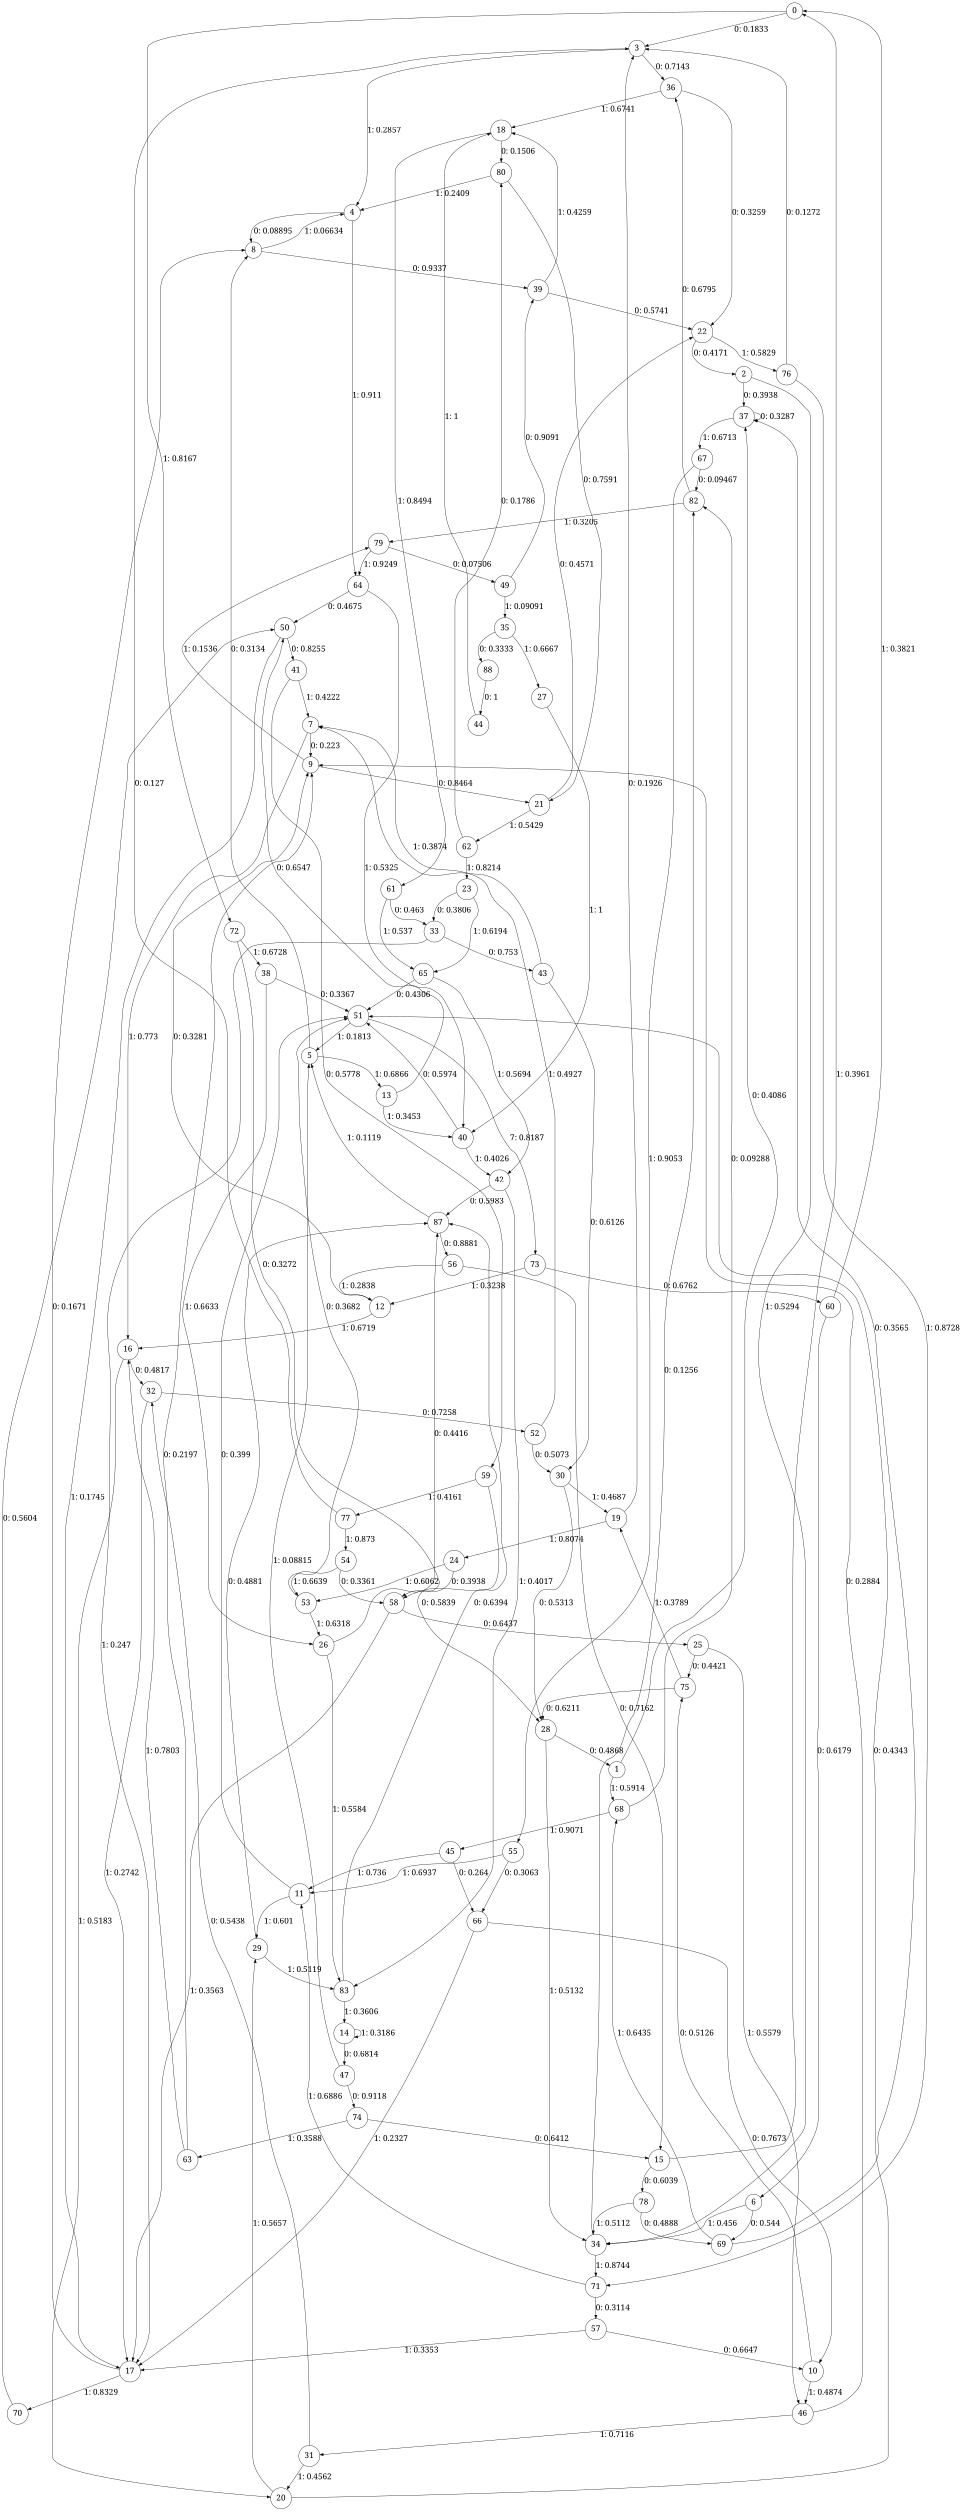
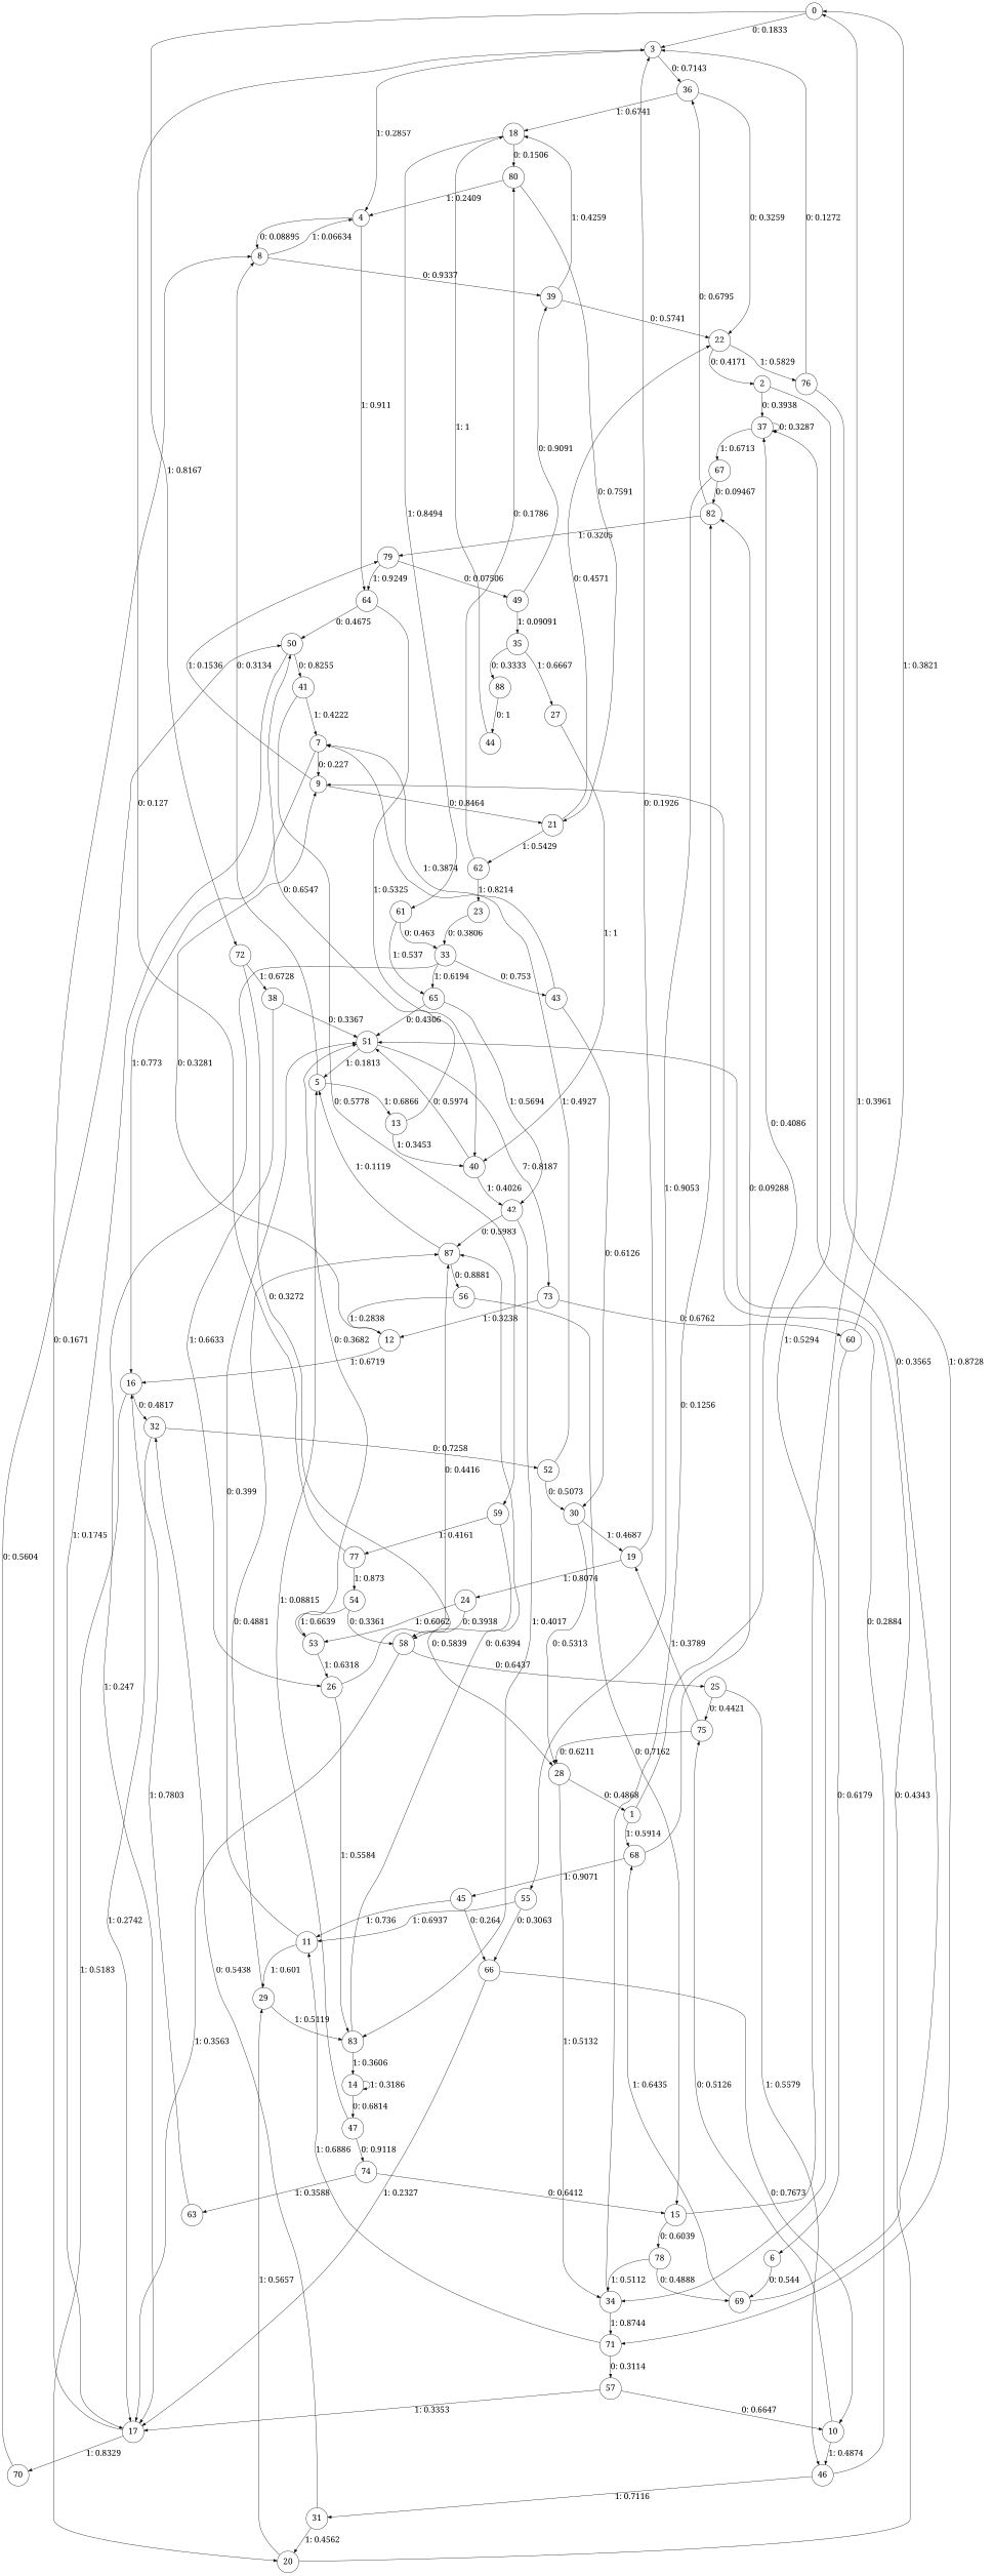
  digraph {
    fontname="Noto Serif"
    node [fontname="Noto Serif" fontsize=24 shape=circle]
    edge [fontname="Noto Serif" fontsize=24]
    0
    3
    72
    36
    4
    58
    38
    18
    22
    8
    64
    17
    25
    51
    26
    1
    37
    68
    67
    82
    45
    55
    79
    11
    66
    2
    34
    71
    57
    80
    61
    76
    39
    50
    40
    41
    42
    5
    13
    6
    69
    7
    9
    16
    21
    32
    20
    62
    49
    52
    29
    23
    35
    10
    75
    46
    19
    28
    31
    24
    73
    n62 [label=87]
    83
    12
    60
    56
    14
    70
    59
    47
    74
    15
    63
    78
    30
    33
    65
    43
    53
    27
    n81 [label=88]
    44
    77
    54
    0 -> 3 [label="0: 0.1833   "]
    0 -> 72 [label="1: 0.8167   "]
    3 -> 36 [label="0: 0.7143   "]
    3 -> 4 [label="1: 0.2857   "]
    72 -> 58 [label="0: 0.3272   "]
    72 -> 38 [label="1: 0.6728   "]
    36 -> 18 [label="1: 0.6741   "]
    36 -> 22 [label="0: 0.3259   "]
    4 -> 8 [label="0: 0.08895  "]
    4 -> 64 [label="1: 0.911    "]
    58 -> 17 [label="1: 0.3563   "]
    58 -> 25 [label="0: 0.6437   "]
    38 -> 51 [label="0: 0.3367   "]
    38 -> 26 [label="1: 0.6633   "]
    18 -> 80 [label="0: 0.1506   "]
    18 -> 61 [label="1: 0.8494   "]
    22 -> 2 [label="0: 0.4171   "]
    22 -> 76 [label="1: 0.5829   "]
    8 -> 4 [label="1: 0.06634  "]
    8 -> 39 [label="0: 0.9337   "]
    64 -> 50 [label="0: 0.4675   "]
    64 -> 40 [label="1: 0.5325   "]
    17 -> 8 [label="0: 0.1671   "]
    17 -> 70 [label="1: 0.8329   "]
    25 -> 75 [label="0: 0.4421   "]
    25 -> 46 [label="1: 0.5579   "]
    51 -> 5 [label="1: 0.1813   "]
    51 -> 73 [label="7: 0.8187   "]
    26 -> n62 [label="0: 0.4416   "]
    26 -> 83 [label="1: 0.5584   "]
    1 -> 37 [label="0: 0.4086   "]
    1 -> 68 [label="1: 0.5914   "]
    37 -> 37 [label="0: 0.3287   "]
    37 -> 67 [label="1: 0.6713   "]
    68 -> 82 [label="0: 0.09288  "]
    68 -> 45 [label="1: 0.9071   "]
    67 -> 82 [label="0: 0.09467  "]
    67 -> 55 [label="1: 0.9053   "]
    82 -> 36 [label="0: 0.6795   "]
    82 -> 79 [label="1: 0.3205   "]
    45 -> 11 [label="1: 0.736    "]
    45 -> 66 [label="0: 0.264    "]
    55 -> 11 [label="1: 0.6937   "]
    55 -> 66 [label="0: 0.3063   "]
    79 -> 64 [label="1: 0.9249   "]
    79 -> 49 [label="0: 0.07506  "]
    11 -> 51 [label="0: 0.399    "]
    11 -> 29 [label="1: 0.601    "]
    66 -> 17 [label="1: 0.2327   "]
    66 -> 10 [label="0: 0.7673   "]
    2 -> 37 [label="0: 0.3938   "]
    2 -> 34 [label="1: 0.5294   "]
    34 -> 82 [label="0: 0.1256   "]
    34 -> 71 [label="1: 0.8744   "]
    71 -> 11 [label="1: 0.6886   "]
    71 -> 57 [label="0: 0.3114   "]
    57 -> 17 [label="1: 0.3353   "]
    57 -> 10 [label="0: 0.6647   "]
    80 -> 4 [label="1: 0.2409   "]
    80 -> 21 [label="0: 0.7591   "]
    61 -> 33 [label="0: 0.463    "]
    61 -> 65 [label="1: 0.537    "]
    76 -> 3 [label="0: 0.1272   "]
    76 -> 71 [label="1: 0.8728   "]
    39 -> 18 [label="1: 0.4259   "]
    39 -> 22 [label="0: 0.5741   "]
    50 -> 17 [label="1: 0.1745   "]
    50 -> 41 [label="0: 0.8255   "]
    40 -> 51 [label="0: 0.5974   "]
    40 -> 42 [label="1: 0.4026   "]
    41 -> 7 [label="1: 0.4222   "]
    41 -> 59 [label="0: 0.5778   "]
    42 -> n62 [label="0: 0.5983   "]
    42 -> 83 [label="1: 0.4017   "]
    5 -> 8 [label="0: 0.3134   "]
    5 -> 13 [label="1: 0.6866   "]
    13 -> 50 [label="0: 0.6547   "]
    13 -> 40 [label="1: 0.3453   "]
-   6 -> 34 [label="1: 0.456    "]
    6 -> 69 [label="0: 0.544    "]
    69 -> 37 [label="0: 0.3565   "]
    69 -> 68 [label="1: 0.6435   "]
-   7 -> 9 [label="0: 0.223    "]
+   7 -> 9 [label="0: 0.227    "]
    7 -> 16 [label="1: 0.773    "]
    9 -> 79 [label="1: 0.1536   "]
    9 -> 21 [label="0: 0.8464   "]
    16 -> 32 [label="0: 0.4817   "]
    16 -> 20 [label="1: 0.5183   "]
    21 -> 22 [label="0: 0.4571   "]
    21 -> 62 [label="1: 0.5429   "]
    32 -> 17 [label="1: 0.2742   "]
    32 -> 52 [label="0: 0.7258   "]
    20 -> 51 [label="0: 0.4343   "]
    20 -> 29 [label="1: 0.5657   "]
    62 -> 80 [label="0: 0.1786   "]
    62 -> 23 [label="1: 0.8214   "]
    49 -> 39 [label="0: 0.9091   "]
    49 -> 35 [label="1: 0.09091  "]
    52 -> 7 [label="1: 0.4927   "]
    52 -> 30 [label="0: 0.5073   "]
    29 -> n62 [label="0: 0.4881   "]
    29 -> 83 [label="1: 0.5119   "]
    23 -> 33 [label="0: 0.3806   "]
-   23 -> 65 [label="1: 0.6194   "]
+   33 -> 65 [label="1: 0.6194   "]
    35 -> 27 [label="1: 0.6667   "]
    35 -> n81 [label="0: 0.3333   "]
    10 -> 75 [label="0: 0.5126   "]
    10 -> 46 [label="1: 0.4874   "]
    75 -> 19 [label="1: 0.3789   "]
    75 -> 28 [label="0: 0.6211   "]
    46 -> 9 [label="0: 0.2884   "]
    46 -> 31 [label="1: 0.7116   "]
    19 -> 3 [label="0: 0.1926   "]
    19 -> 24 [label="1: 0.8074   "]
    28 -> 1 [label="0: 0.4868   "]
    28 -> 34 [label="1: 0.5132   "]
    31 -> 32 [label="0: 0.5438   "]
    31 -> 20 [label="1: 0.4562   "]
    24 -> 58 [label="0: 0.3938   "]
    24 -> 53 [label="1: 0.6062   "]
    73 -> 12 [label="1: 0.3238   "]
    73 -> 60 [label="0: 0.6762   "]
    n62 -> 5 [label="1: 0.1119   "]
    n62 -> 56 [label="0: 0.8881   "]
    83 -> n62 [label="0: 0.6394   "]
    83 -> 14 [label="1: 0.3606   "]
    12 -> 9 [label="0: 0.3281   "]
    12 -> 16 [label="1: 0.6719   "]
    60 -> 0 [label="1: 0.3821   "]
    60 -> 6 [label="0: 0.6179   "]
    56 -> 12 [label="1: 0.2838   "]
    56 -> 15 [label="0: 0.7162   "]
    14 -> 14 [label="1: 0.3186   "]
    14 -> 47 [label="0: 0.6814   "]
    70 -> 50 [label="0: 0.5604   "]
    59 -> 28 [label="0: 0.5839   "]
    59 -> 77 [label="1: 0.4161   "]
    47 -> 5 [label="1: 0.08815  "]
    47 -> 74 [label="0: 0.9118   "]
    74 -> 15 [label="0: 0.6412   "]
    74 -> 63 [label="1: 0.3588   "]
    15 -> 0 [label="1: 0.3961   "]
    15 -> 78 [label="0: 0.6039   "]
-   63 -> 9 [label="0: 0.2197   "]
    63 -> 16 [label="1: 0.7803   "]
    78 -> 34 [label="1: 0.5112   "]
    78 -> 69 [label="0: 0.4888   "]
    30 -> 19 [label="1: 0.4687   "]
    30 -> 28 [label="0: 0.5313   "]
    33 -> 17 [label="1: 0.247    "]
    33 -> 43 [label="0: 0.753    "]
    65 -> 51 [label="0: 0.4306   "]
    65 -> 42 [label="1: 0.5694   "]
    43 -> 7 [label="1: 0.3874   "]
    43 -> 30 [label="0: 0.6126   "]
    53 -> 51 [label="0: 0.3682   "]
    53 -> 26 [label="1: 0.6318   "]
    27 -> 40 [label="1: 1        "]
    n81 -> 44 [label="0: 1        "]
    44 -> 18 [label="1: 1        "]
    77 -> 3 [label="0: 0.127    "]
    77 -> 54 [label="1: 0.873    "]
    54 -> 58 [label="0: 0.3361   "]
    54 -> 53 [label="1: 0.6639   "]
  }
